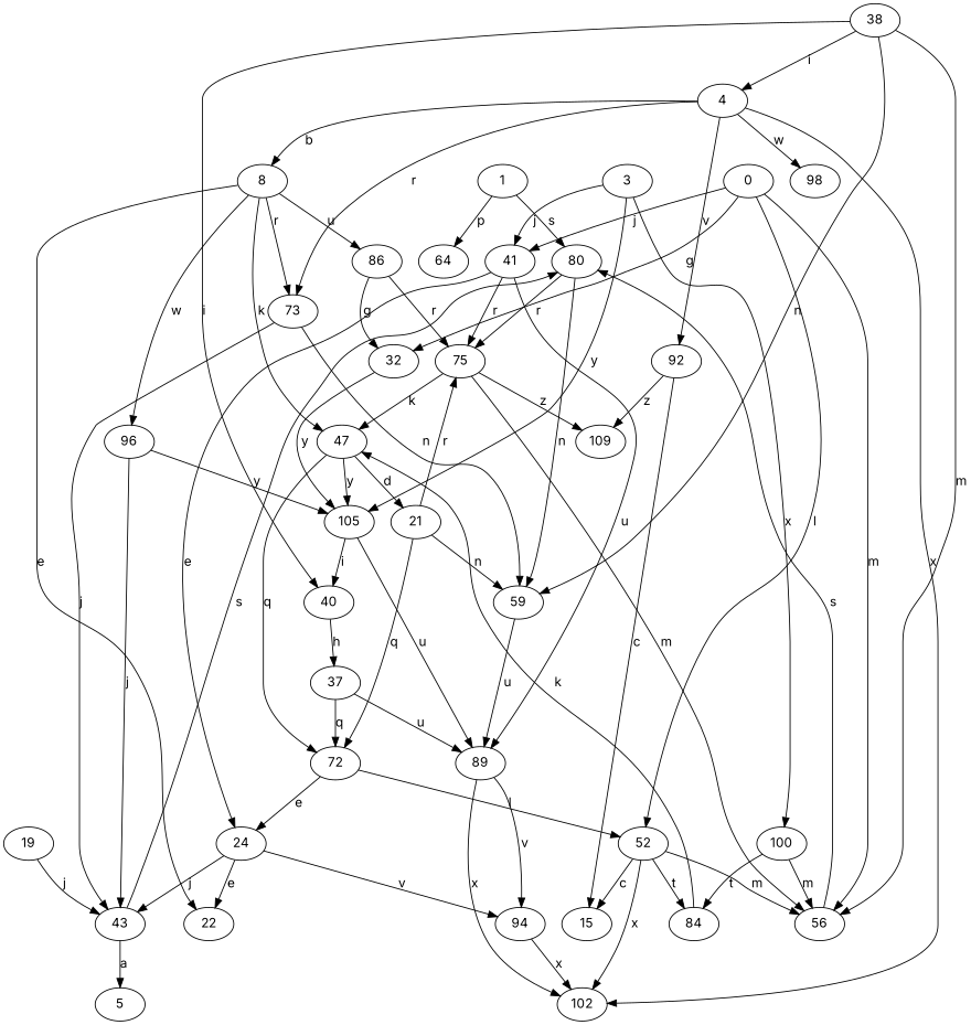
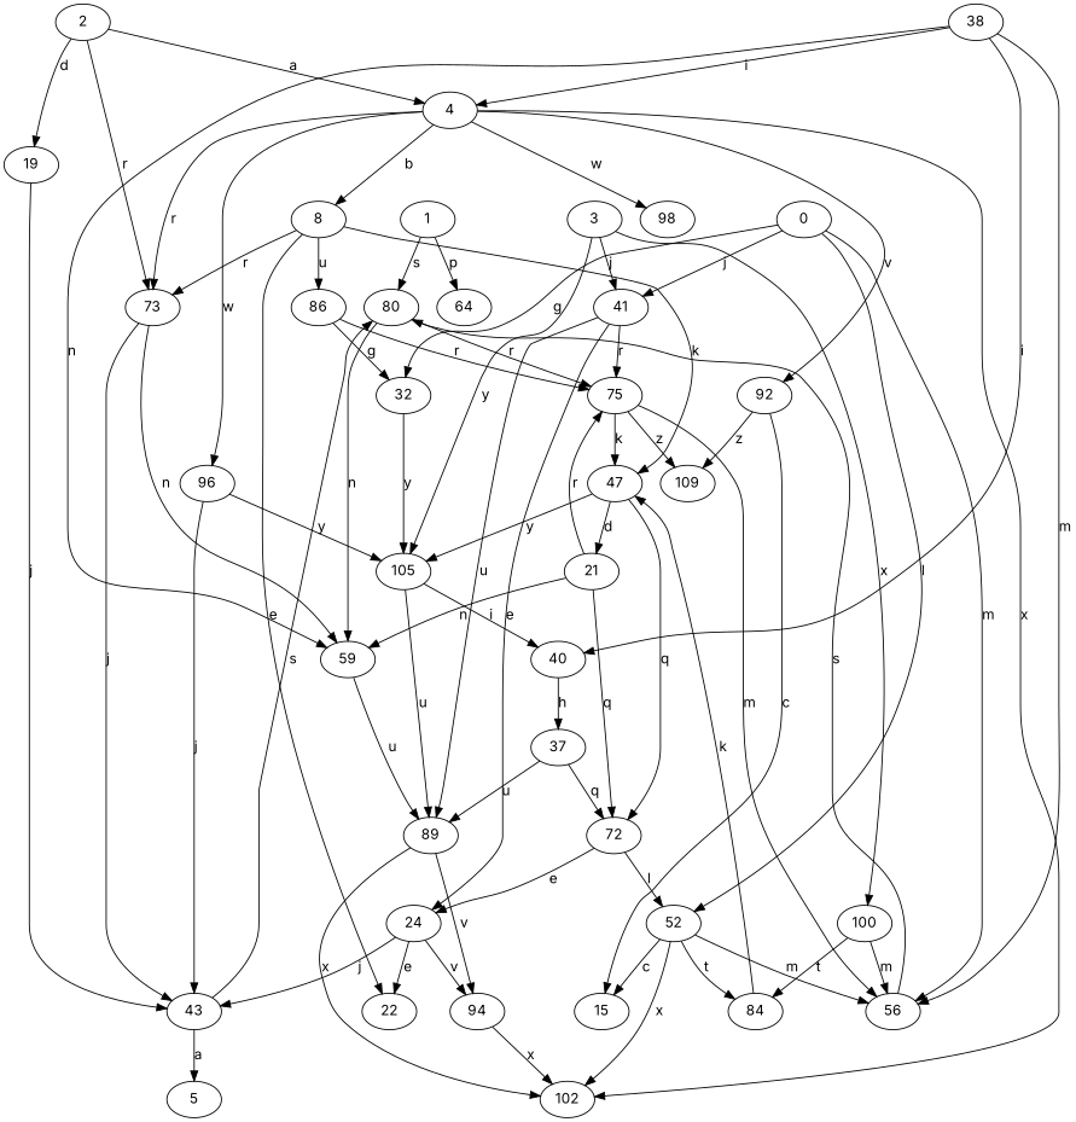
  strict digraph {
    fontname=Inter
    node [fontname=Inter]
    edge [fontname=Inter]
    1
    64
    80
    59
    75
+   2
    4
    19
    73
    8
    92
    96
    98
    102
    43
    3
    41
    100
    105
    24
    89
    56
    84
    40
    22
    47
    86
    38
    15
    109
    21
    72
    32
    5
    52
    94
    0
    37
    1 -> 64 [label=p]
    1 -> 80 [label=s]
    80 -> 59 [label=n]
    80 -> 75 [label=r]
    59 -> 89 [label=u]
    75 -> 56 [label=m]
    75 -> 47 [label=k]
    75 -> 109 [label=z]
+   2 -> 4 [label=a]
+   2 -> 19 [label=d]
+   2 -> 73 [label=r]
    4 -> 73 [label=r]
    4 -> 8 [label=b]
    4 -> 92 [label=v]
-   8 -> 96 [label=w]
+   4 -> 96 [label=w]
    4 -> 98 [label=w]
    4 -> 102 [label=x]
    19 -> 43 [label=j]
    73 -> 59 [label=n]
    73 -> 43 [label=j]
    8 -> 73 [label=r]
    8 -> 22 [label=e]
    8 -> 47 [label=k]
    8 -> 86 [label=u]
    92 -> 15 [label=c]
    92 -> 109 [label=z]
    96 -> 43 [label=j]
    96 -> 105 [label=y]
    43 -> 80 [label=s]
    43 -> 5 [label=a]
    3 -> 41 [label=j]
    3 -> 100 [label=x]
    3 -> 105 [label=y]
    41 -> 75 [label=r]
    41 -> 24 [label=e]
    41 -> 89 [label=u]
    100 -> 56 [label=m]
    100 -> 84 [label=t]
    105 -> 89 [label=u]
    105 -> 40 [label=i]
    24 -> 43 [label=j]
    24 -> 22 [label=e]
    24 -> 94 [label=v]
    89 -> 102 [label=x]
    89 -> 94 [label=v]
    56 -> 80 [label=s]
    84 -> 47 [label=k]
    40 -> 37 [label=h]
    47 -> 105 [label=y]
    47 -> 21 [label=d]
    47 -> 72 [label=q]
    86 -> 75 [label=r]
    86 -> 32 [label=g]
    38 -> 59 [label=n]
    38 -> 4 [label=i]
    38 -> 56 [label=m]
    38 -> 40 [label=i]
    21 -> 59 [label=n]
    21 -> 75 [label=r]
    21 -> 72 [label=q]
    72 -> 24 [label=e]
    72 -> 52 [label=l]
    32 -> 105 [label=y]
    52 -> 102 [label=x]
    52 -> 56 [label=m]
    52 -> 84 [label=t]
    52 -> 15 [label=c]
    94 -> 102 [label=x]
    0 -> 41 [label=j]
    0 -> 56 [label=m]
    0 -> 32 [label=g]
    0 -> 52 [label=l]
    37 -> 89 [label=u]
    37 -> 72 [label=q]
  }
